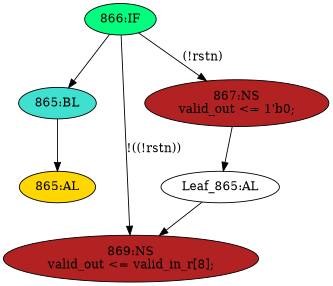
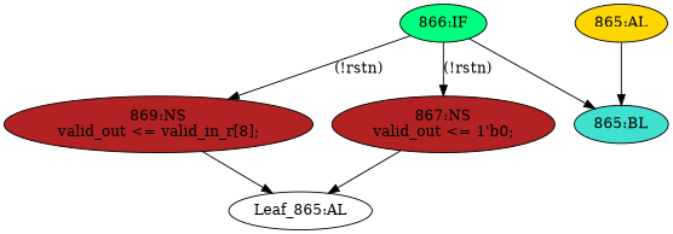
  strict digraph {
    node [fillcolor=firebrick statements="[]" style=filled typ=NonblockingSubstitution]
    edge [cond="[]" lineno=None]
    n1 [def_var="['valid_out']" label="Leaf_865:AL" fillcolor="" statements="" style="" typ=""]
    n2 [ast="<pyverilog.vparser.ast.Always object at 0x7f407838ded0>" clk_sens=True fillcolor=gold label="865:AL" sens="['clk']" typ=Always use_var="['valid_in_r', 'rstn']"]
    n3 [ast="<pyverilog.vparser.ast.Block object at 0x7f407858a1d0>" fillcolor=turquoise label="865:BL" typ=Block]
    n4 [ast="<pyverilog.vparser.ast.IfStatement object at 0x7f407858a050>" fillcolor=springgreen label="866:IF" typ=IfStatement]
    n5 [ast="<pyverilog.vparser.ast.NonblockingSubstitution object at 0x7f407858a0d0>" label="869:NS\nvalid_out <= valid_in_r[8];" statements="[<pyverilog.vparser.ast.NonblockingSubstitution object at 0x7f407858a0d0>]"]
    n6 [ast="<pyverilog.vparser.ast.NonblockingSubstitution object at 0x7f407858a310>" label="867:NS\nvalid_out <= 1'b0;" statements="[<pyverilog.vparser.ast.NonblockingSubstitution object at 0x7f407858a310>]"]
-   n3 -> n2
+   n2 -> n3
    n4 -> n3
-   n4 -> n5 [cond="['rstn']" label="!((!rstn))" lineno=866]
+   n4 -> n5 [cond="['rstn']" label="(!rstn)" lineno=866]
    n4 -> n6 [cond="['rstn']" label="(!rstn)" lineno=866]
-   n1 -> n5
+   n5 -> n1
    n6 -> n1
  }
